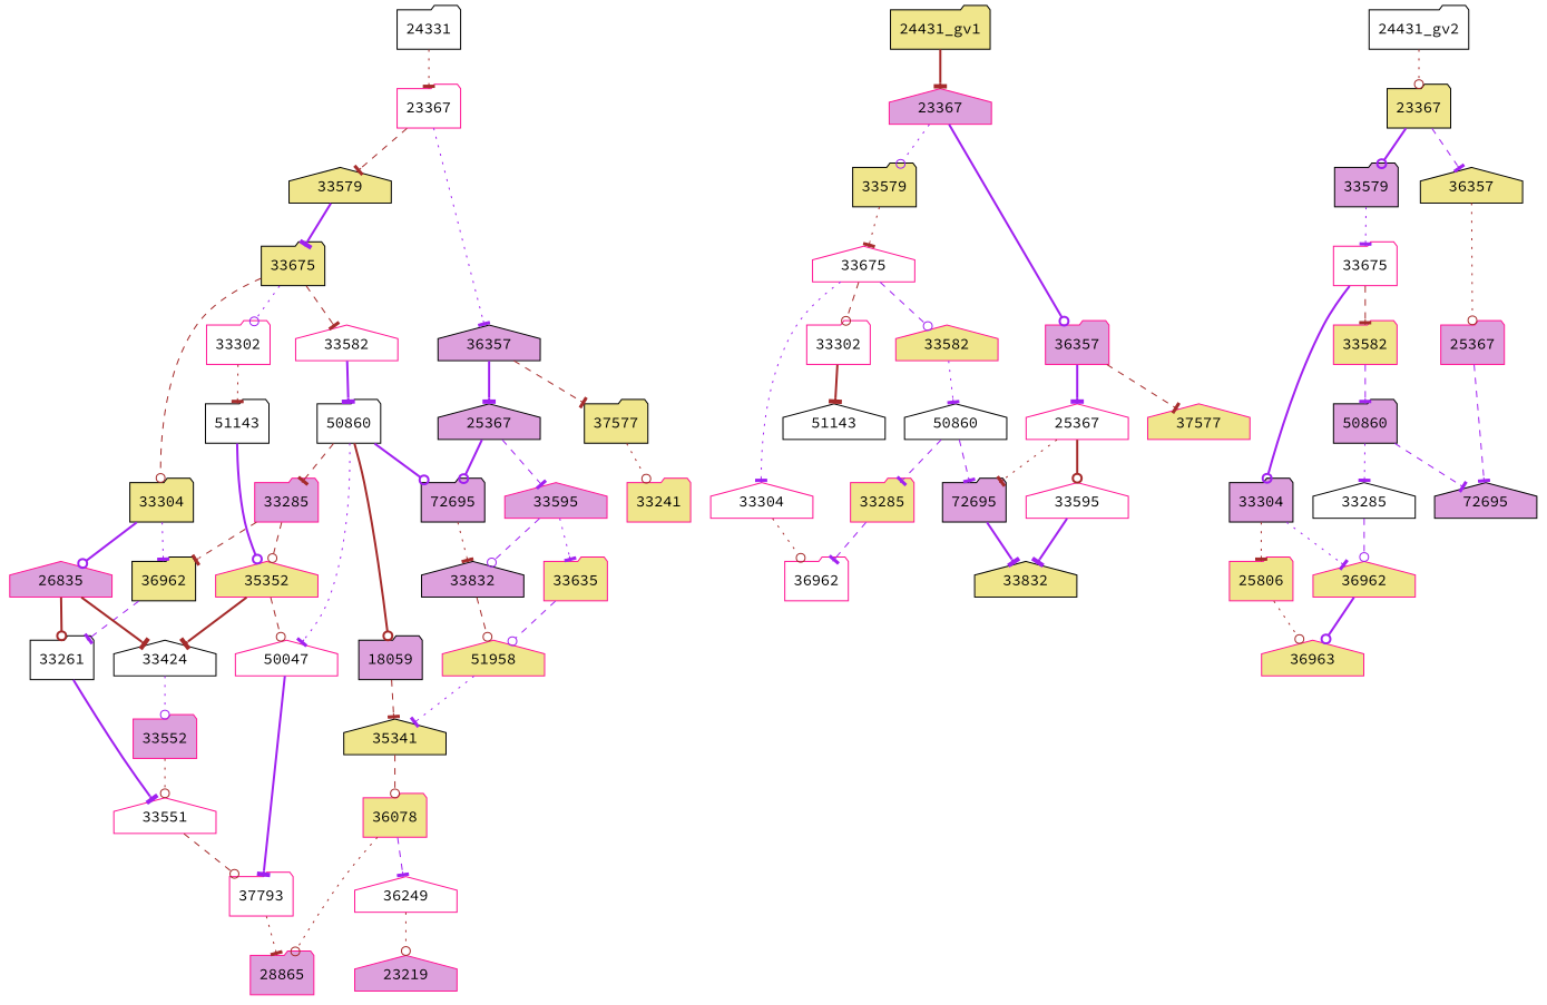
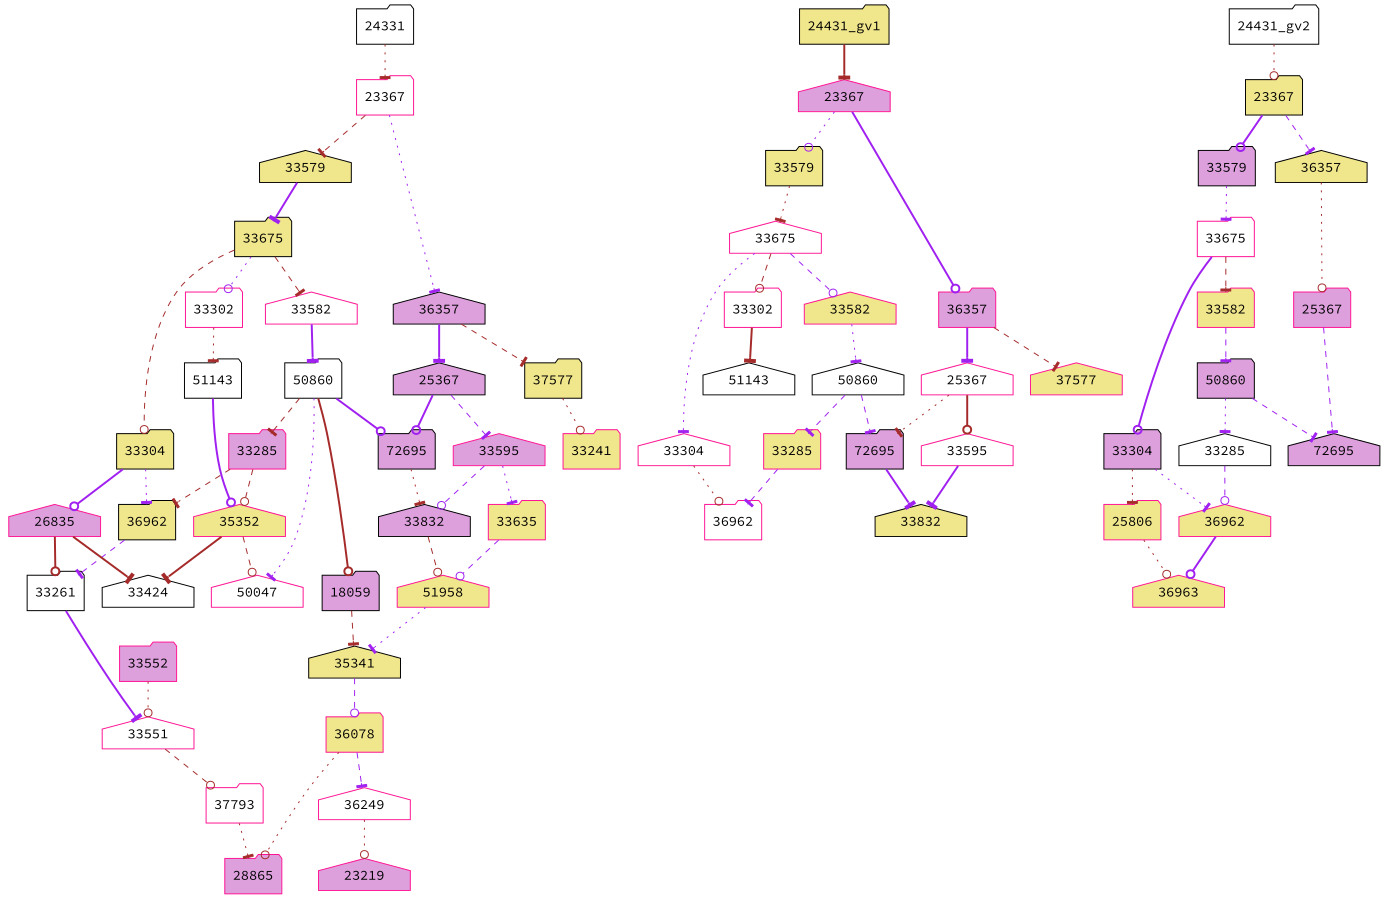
  strict digraph {
    fontname="Source Code Pro"
    node [color=deeppink fillcolor=white fontname="Source Code Pro" shape=folder style=filled]
    edge [arrowhead=tee color=purple fontname="Source Code Pro" style=dashed]
    n1 [fillcolor=plum label=28865]
    n2 [label=37793]
    n3 [fillcolor=plum label=23219 shape=house]
    n4 [label=33551 shape=house]
    n5 [label=50047 shape=house]
    n6 [label=36249 shape=house]
    n7 [fillcolor=plum label=33552]
    n8 [color=black label=33261]
    n9 [fillcolor=khaki label=35352 shape=house]
    n10 [color=black label=50860]
    n11 [fillcolor=plum label=33285]
    n12 [color=black fillcolor=plum label=18059]
    n13 [color=black fillcolor=plum label=72695]
    n14 [color=black fillcolor=khaki label=36962]
    n15 [color=black fillcolor=khaki label=35341 shape=house]
    n16 [color=black fillcolor=plum label=33832 shape=house]
    n17 [fillcolor=khaki label=36078]
    n18 [color=black label=33424 shape=house]
    n19 [fillcolor=plum label=26835 shape=house]
    n20 [color=black label=51143]
    n21 [label=33582 shape=house]
    n22 [fillcolor=khaki label=33241]
    n23 [color=black fillcolor=khaki label=33304]
    n24 [label=33302]
    n25 [color=black fillcolor=khaki label=33675]
    n26 [fillcolor=khaki label=51958 shape=house]
    n27 [color=black fillcolor=khaki label=37577]
    n28 [color=black fillcolor=khaki label=33579 shape=house]
    n29 [fillcolor=khaki label=33635]
    n30 [color=black fillcolor=plum label=36357 shape=house]
    n31 [color=black fillcolor=plum label=25367 shape=house]
    n32 [fillcolor=plum label=33595 shape=house]
    n33 [label=23367]
    n34 [color=black label=24331]
    n35 [color=black label=50860 shape=house]
    n36 [fillcolor=khaki label=33285]
    n37 [color=black fillcolor=plum label=72695]
    n38 [label=36962]
    n39 [color=black fillcolor=khaki label=33832 shape=house]
    n40 [fillcolor=khaki label=33582 shape=house]
    n41 [label=33304 shape=house]
    n42 [color=black label=51143 shape=house]
    n43 [label=33302]
    n44 [label=33675 shape=house]
    n45 [color=black fillcolor=khaki label=33579]
    n46 [fillcolor=khaki label=37577 shape=house]
    n47 [fillcolor=plum label=36357]
    n48 [label=25367 shape=house]
    n49 [label=33595 shape=house]
    n50 [fillcolor=plum label=23367 shape=house]
    "24431_gv1" [color=black fillcolor=khaki]
    n52 [color=black fillcolor=plum label=50860]
    n53 [color=black fillcolor=plum label=72695 shape=house]
    n54 [color=black label=33285 shape=house]
    n55 [fillcolor=khaki label=36962 shape=house]
    n56 [fillcolor=khaki label=33582]
    n57 [label=33675]
    n58 [color=black fillcolor=plum label=33304]
    n59 [fillcolor=khaki label=25806]
    n60 [color=black fillcolor=plum label=33579]
    n61 [color=black fillcolor=khaki label=23367]
    n62 [color=black fillcolor=khaki label=36357 shape=house]
    n63 [fillcolor=plum label=25367]
    n64 [fillcolor=khaki label=36963 shape=house]
    "24431_gv2" [color=black]
    subgraph sub_1 {
      n1
      n2
      n3
      n4
      n5
      n6
      n7
      n8
      n9
      n10
      n11
      n12
      n13
      n14
      n15
      n16
      n17
      n18
      n19
      n20
      n21
      n22
      n23
      n24
      n25
      n26
      n27
      n28
      n29
      n30
      n31
      n32
      n33
      n34
    }
    subgraph sub_2 {
      n35
      n36
      n37
      n38
      n39
      n40
      n41
      n42
      n43
      n44
      n45
      n46
      n47
      n48
      n49
      n50
      "24431_gv1"
    }
    subgraph sub_3 {
      n52
      n53
      n54
      n55
      n56
      n57
      n58
      n59
      n60
      n61
      n62
      n63
      n64
      "24431_gv2"
    }
    n2 -> n1 [color=brown style=dotted]
    n4 -> n2 [arrowhead=odot color=brown]
-   n5 -> n2 [style=bold]
    n6 -> n3 [arrowhead=odot color=brown style=dotted]
    n7 -> n4 [arrowhead=odot color=brown style=dotted]
    n8 -> n4 [style=bold]
    n9 -> n5 [arrowhead=odot color=brown]
    n9 -> n18 [color=brown style=bold]
    n10 -> n5 [style=dotted]
    n10 -> n11 [color=brown]
    n10 -> n12 [arrowhead=odot color=brown style=bold]
    n10 -> n13 [arrowhead=odot style=bold]
    n11 -> n9 [arrowhead=odot color=brown]
    n11 -> n14 [color=brown]
    n12 -> n15 [color=brown]
    n13 -> n16 [color=brown style=dotted]
    n14 -> n8
-   n15 -> n17 [arrowhead=odot color=brown]
+   n15 -> n17 [arrowhead=odot]
    n16 -> n26 [arrowhead=odot color=brown]
    n17 -> n1 [arrowhead=odot color=brown style=dotted]
    n17 -> n6
-   n18 -> n7 [arrowhead=odot style=dotted]
    n19 -> n8 [arrowhead=odot color=brown style=bold]
    n19 -> n18 [color=brown style=bold]
    n20 -> n9 [arrowhead=odot style=bold]
    n21 -> n10 [style=bold]
    n23 -> n14 [style=dotted]
    n23 -> n19 [arrowhead=odot style=bold]
    n24 -> n20 [color=brown style=dotted]
    n25 -> n21 [color=brown]
    n25 -> n23 [arrowhead=odot color=brown]
    n25 -> n24 [arrowhead=odot style=dotted]
    n26 -> n15 [style=dotted]
    n27 -> n22 [arrowhead=odot color=brown style=dotted]
    n28 -> n25 [style=bold]
    n29 -> n26 [arrowhead=odot]
    n30 -> n27 [color=brown]
    n30 -> n31 [style=bold]
    n31 -> n13 [arrowhead=odot style=bold]
    n31 -> n32
    n32 -> n16 [arrowhead=odot]
    n32 -> n29 [style=dotted]
    n33 -> n28 [color=brown]
    n33 -> n30 [style=dotted]
    n34 -> n33 [color=brown style=dotted]
    n35 -> n36
    n35 -> n37
    n36 -> n38
    n37 -> n39 [style=bold]
    n40 -> n35 [style=dotted]
    n41 -> n38 [arrowhead=odot color=brown style=dotted]
    n43 -> n42 [color=brown style=bold]
    n44 -> n40 [arrowhead=odot]
    n44 -> n41 [style=dotted]
    n44 -> n43 [arrowhead=odot color=brown]
    n45 -> n44 [color=brown style=dotted]
    n47 -> n46 [color=brown]
    n47 -> n48 [style=bold]
    n48 -> n37 [color=brown style=dotted]
    n48 -> n49 [arrowhead=odot color=brown style=bold]
    n49 -> n39 [style=bold]
    n50 -> n45 [arrowhead=odot style=dotted]
    n50 -> n47 [arrowhead=odot style=bold]
    "24431_gv1" -> n50 [color=brown style=bold]
    n52 -> n53
    n52 -> n54 [style=dotted]
    n54 -> n55 [arrowhead=odot]
    n55 -> n64 [arrowhead=odot style=bold]
    n56 -> n52
    n57 -> n56 [color=brown]
    n57 -> n58 [arrowhead=odot style=bold]
    n58 -> n55 [style=dotted]
    n58 -> n59 [color=brown style=dotted]
    n59 -> n64 [arrowhead=odot color=brown style=dotted]
    n60 -> n57 [style=dotted]
    n61 -> n60 [arrowhead=odot style=bold]
    n61 -> n62
    n62 -> n63 [arrowhead=odot color=brown style=dotted]
    n63 -> n53
    "24431_gv2" -> n61 [arrowhead=odot color=brown style=dotted]
  }
